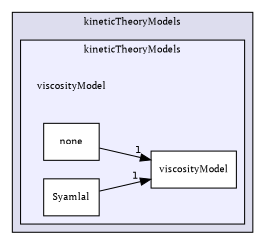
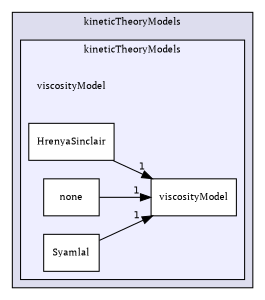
  digraph {
    compound=true
    fontname="PT Serif"
    rankdir=LR
    node [fontname="PT Serif" fontsize=10 shape=box color=black fillcolor=white style=filled]
    edge [fontname="PT Serif" headlabel=1 labeldistance=1.5 labelfontname=Helvetica labelfontsize=10]
    n1 [label=viscosityModel shape=plaintext color="" fillcolor="" style=""]
+   n2 [label=HrenyaSinclair]
    n3 [label=none]
    n4 [label=Syamlal]
    n5 [label=viscosityModel]
    subgraph cluster_1 {
      bgcolor="#ddddee"
      fontsize=10
      label=kineticTheoryModels
      pencolor=black
      subgraph cluster_2 {
        bgcolor="#eeeeff"
        fontsize=10
        label=kineticTheoryModels
        pencolor=black
        n1
+       n2
        n3
        n4
        n5
      }
    }
+   n2 -> n5
    n3 -> n5
    n4 -> n5
  }
